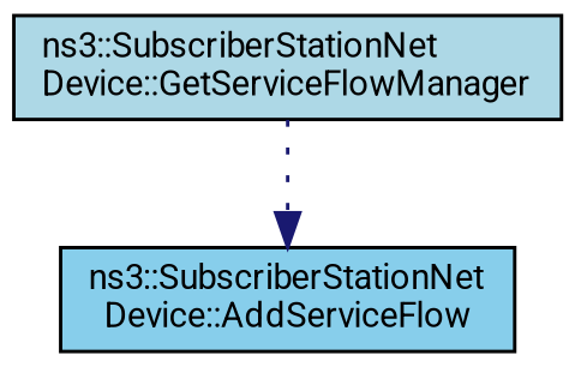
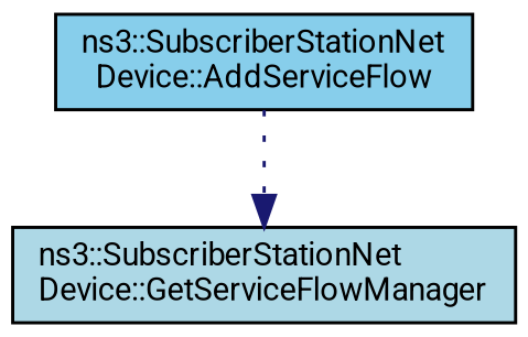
  digraph {
    rankdir=TB
    fontname=Roboto
    node [color=black fontname=Roboto fontsize=10 shape=record style=filled]
    n1 [fillcolor=skyblue fontcolor=black height=0.2 label="ns3::SubscriberStationNet\lDevice::AddServiceFlow" width=0.4]
    n2 [fillcolor=lightblue height=0.2 label="ns3::SubscriberStationNet\lDevice::GetServiceFlowManager" width=0.4]
-   n2 -> n1 [color=midnightblue fontname=Roboto fontsize=10 labelfontname=Helvetica labelfontsize=10 style=dotted]
+   n1 -> n2 [color=midnightblue fontname=Roboto fontsize=10 labelfontname=Helvetica labelfontsize=10 style=dotted]
  }
